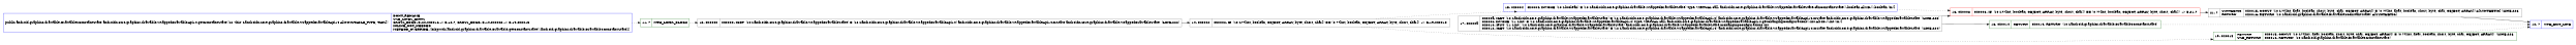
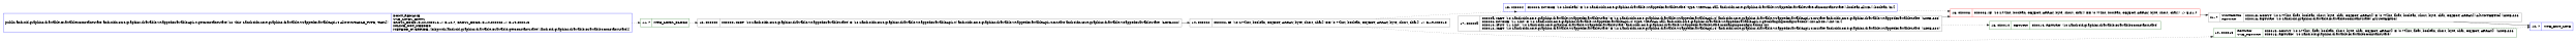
  digraph {
    rankdir=LR
    node [color=gray40 shape=record]
    edge [style=dotted]
    n1 [color=darkgreen label="{11\:\ ?|MTH_LINES_BLOCK\l}"]
    n2 [label="{13\:\ 0x0000|0x0000: IGET  (r0 I:androidx.core.graphics.drawable.WrappedDrawableState) = (r2 I:androidx.core.graphics.drawable.WrappedDrawableApi14) androidx.core.graphics.drawable.WrappedDrawableApi14.mState androidx.core.graphics.drawable.WrappedDrawableState  (LINE:222)\l}"]
    n3 [label="{14\:\ 0x0002|0x0002: IF  (r0 I:??[int, boolean, OBJECT, ARRAY, byte, short, char]) == (0 ??[int, boolean, OBJECT, ARRAY, byte, short, char])  \-\> B:19:0x0015 \l}"]
    n4 [color=blue label="{15\:\ 0x0004|0x0004: INVOKE  (r0 I:boolean) = (r0 I:androidx.core.graphics.drawable.WrappedDrawableState) type: VIRTUAL call: androidx.core.graphics.drawable.WrappedDrawableState.canConstantState():boolean A[MD:():boolean (m)]\l}"]
    n5 [color=darkgreen label="{19\:\ 0x0015|RETURN\lUSE_RETURN\l|0x0015: CONST  (r0 I:??[int, float, boolean, short, byte, char, OBJECT, ARRAY]) = (0 ??[int, float, boolean, short, byte, char, OBJECT, ARRAY])  (LINE:226)\l0x0016: RETURN  (r0 I:android.graphics.drawable.Drawable$ConstantState) \l}"]
    n6 [color=red label="{16\:\ 0x0008|0x0008: IF  (r0 I:??[int, boolean, OBJECT, ARRAY, byte, short, char]) == (0 ??[int, boolean, OBJECT, ARRAY, byte, short, char])  \-\> B:21:? \l}"]
    n7 [color=blue label="{12\:\ ?|MTH_EXIT_LINE\l}"]
    n8 [label="{21\:\ ?|SYNTHETIC\lRETURN\l|0x0015: CONST  (r0 I:??[int, float, boolean, short, byte, char, OBJECT, ARRAY]) = (0 ??[int, float, boolean, short, byte, char, OBJECT, ARRAY]) A[SYNTHETIC] (LINE:226)\l0x0016: RETURN  (r0 I:android.graphics.drawable.Drawable$ConstantState) A[SYNTHETIC]\l}"]
    n9 [label="{17\:\ 0x000a|0x000a: IGET  (r0 I:androidx.core.graphics.drawable.WrappedDrawableState) = (r2 I:androidx.core.graphics.drawable.WrappedDrawableApi14) androidx.core.graphics.drawable.WrappedDrawableApi14.mState androidx.core.graphics.drawable.WrappedDrawableState  (LINE:223)\l0x000c: INVOKE  (r1 I:int) = (r2 I:androidx.core.graphics.drawable.WrappedDrawableApi14) type: VIRTUAL call: androidx.core.graphics.drawable.WrappedDrawableApi14.getChangingConfigurations():int A[MD:():int (m)]\l0x0010: IPUT  (r1 I:int), (r0 I:androidx.core.graphics.drawable.WrappedDrawableState) androidx.core.graphics.drawable.WrappedDrawableState.mChangingConfigurations int \l0x0012: IGET  (r0 I:androidx.core.graphics.drawable.WrappedDrawableState) = (r2 I:androidx.core.graphics.drawable.WrappedDrawableApi14) androidx.core.graphics.drawable.WrappedDrawableApi14.mState androidx.core.graphics.drawable.WrappedDrawableState  (LINE:224)\l}"]
    n10 [color=darkgreen label="{18\:\ 0x0014|RETURN\l|0x0014: RETURN  (r0 I:android.graphics.drawable.Drawable$ConstantState) \l}"]
    n11 [color=blue label="{public android.graphics.drawable.Drawable$ConstantState androidx.core.graphics.drawable.WrappedDrawableApi14.getConstantState((r2 'this' I:androidx.core.graphics.drawable.WrappedDrawableApi14 A[IMMUTABLE_TYPE, THIS]))  | DONT_RENAME\lUSE_LINES_HINTS\lCROSS_EDGE: B:20:0x0016 \-\> B:12:?, CROSS_EDGE: B:14:0x0002 \-\> B:19:0x0015\lINLINE_NOT_NEEDED\lMETHOD_OVERRIDE: [ClspMth\{android.graphics.drawable.Drawable.getConstantState():android.graphics.drawable.Drawable$ConstantState\}]\l}"]
    n1 -> n2
    n2 -> n3 [style=solid]
    n3 -> n4
    n3 -> n5
    n4 -> n6
    n5 -> n7
    n6 -> n8 [style=solid]
    n8 -> n7 [style=solid]
    n9 -> n6 [style=solid]
-   n9 -> n10 [style=solid]
-   n10 -> n7
+   n9 -> n10
    n11 -> n1
  }
